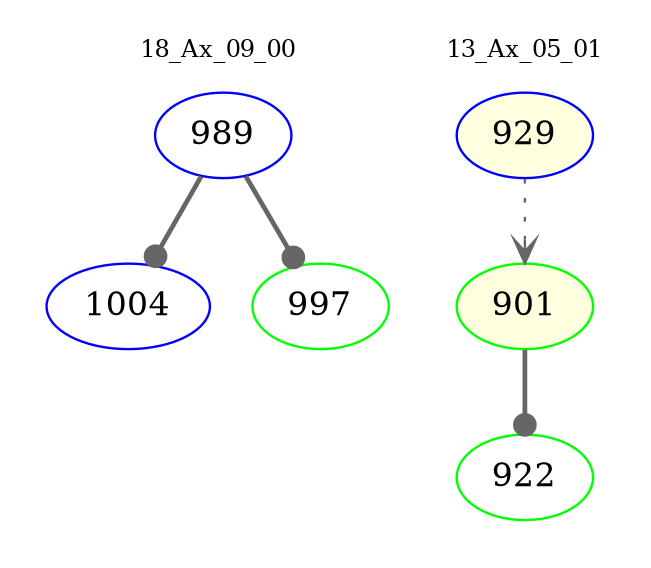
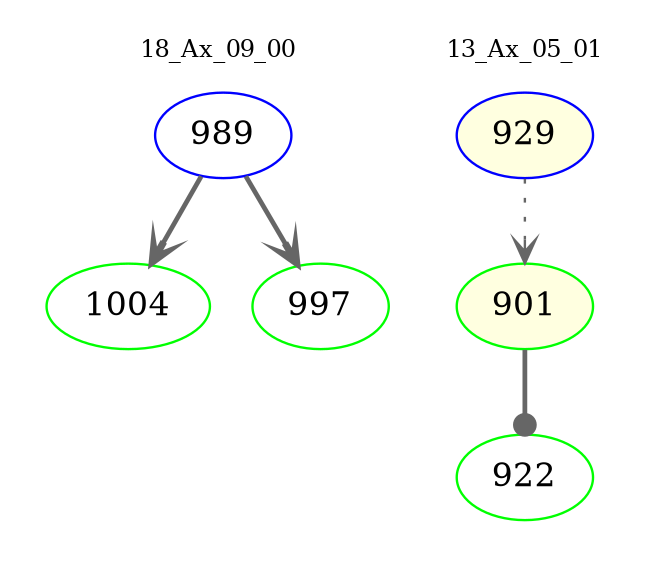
  digraph {
    node [color=green fillcolor=white style=filled]
    edge [arrowhead=vee color=gray40 style=bold]
    n1 [color=blue label=989]
-   n2 [color=blue label=1004]
+   n2 [label=1004]
    n3 [label=997]
    n4 [color=blue fillcolor=lightyellow label=929]
    n5 [fillcolor=lightyellow label=901]
    n6 [label=922]
    subgraph cluster_1 {
      color=white
      fontsize=10
      label="18_Ax_09_00"
      n1
      n2
      n3
    }
    subgraph cluster_2 {
      color=white
      fontsize=10
      label="13_Ax_05_01"
      n4
      n5
      n6
    }
-   n1 -> n2 [arrowhead=dot]
-   n1 -> n3 [arrowhead=dot]
+   n1 -> n2
+   n1 -> n3
    n4 -> n5 [style=dotted]
    n5 -> n6 [arrowhead=dot]
  }
